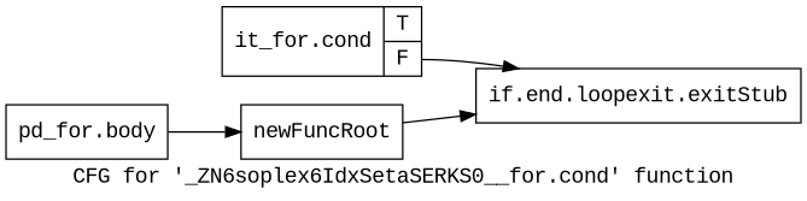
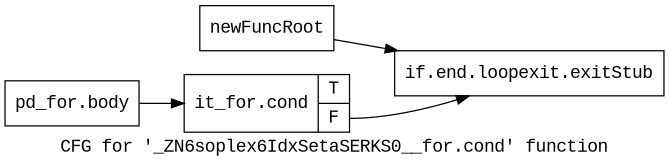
  digraph {
    fontname="Liberation Mono"
    label="CFG for '_ZN6soplex6IdxSetaSERKS0__for.cond' function"
    rankdir=LR
    node [fontname="Liberation Mono" shape=record]
    edge [fontname="Liberation Mono"]
    n1 [label="{newFuncRoot}"]
    n2 [label="{if.end.loopexit.exitStub}"]
    n3 [label="{it_for.cond|{<s0>T|<s1>F}}"]
    n4 [label="{pd_for.body}"]
    n1 -> n2
    n3 -> n2 [tailport=s1]
-   n4 -> n1
+   n4 -> n3
  }
